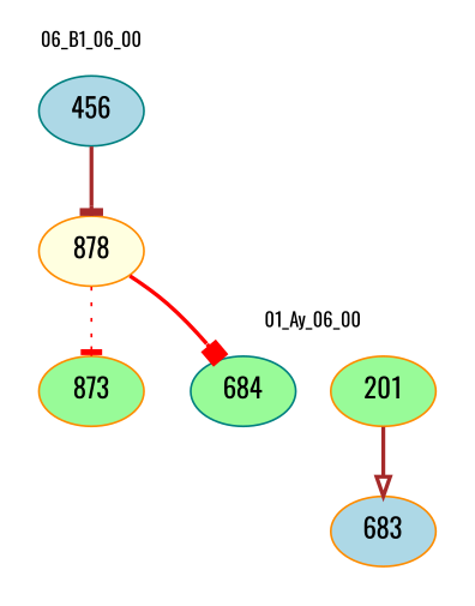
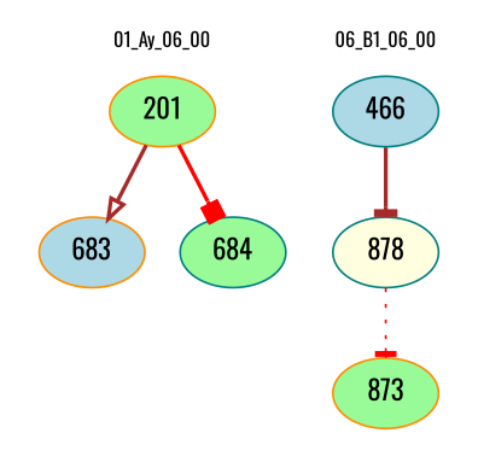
  digraph {
    fontname=Oswald
    node [color=darkorange fillcolor=palegreen fontname=Oswald style=filled]
    edge [arrowhead=tee color=brown fontname=Oswald style=bold]
    n1 [label=201]
    n2 [fillcolor=lightblue label=683]
    n3 [color=teal label=684]
-   n4 [color=teal fillcolor=lightblue label=456]
+   n4 [color=teal fillcolor=lightblue label=466]
    n5 [label=873]
-   n6 [fillcolor=lightyellow label=878]
+   n6 [color=teal fillcolor=lightyellow label=878]
    subgraph cluster_1 {
      color=white
      fontsize=10
      label="01_Ay_06_00"
      n1
      n2
      n3
    }
    subgraph cluster_2 {
      color=white
      fontsize=10
      label="06_B1_06_00"
      n4
      n5
      n6
    }
    n1 -> n2 [arrowhead=onormal]
-   n6 -> n3 [arrowhead=box color=red]
+   n1 -> n3 [arrowhead=box color=red]
    n4 -> n6
    n6 -> n5 [color=red style=dotted]
  }
